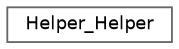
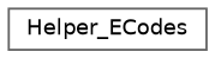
  digraph {
    rankdir=LR
-   n1 [color=grey40 fillcolor=white fontname=Helvetica fontsize=10 height=0.2 label=Helper_Helper shape=box style=filled width=0.4]
+   n1 [color=grey40 fillcolor=white fontname=Helvetica fontsize=10 height=0.2 label=Helper_ECodes shape=box style=filled width=0.4]
  }
